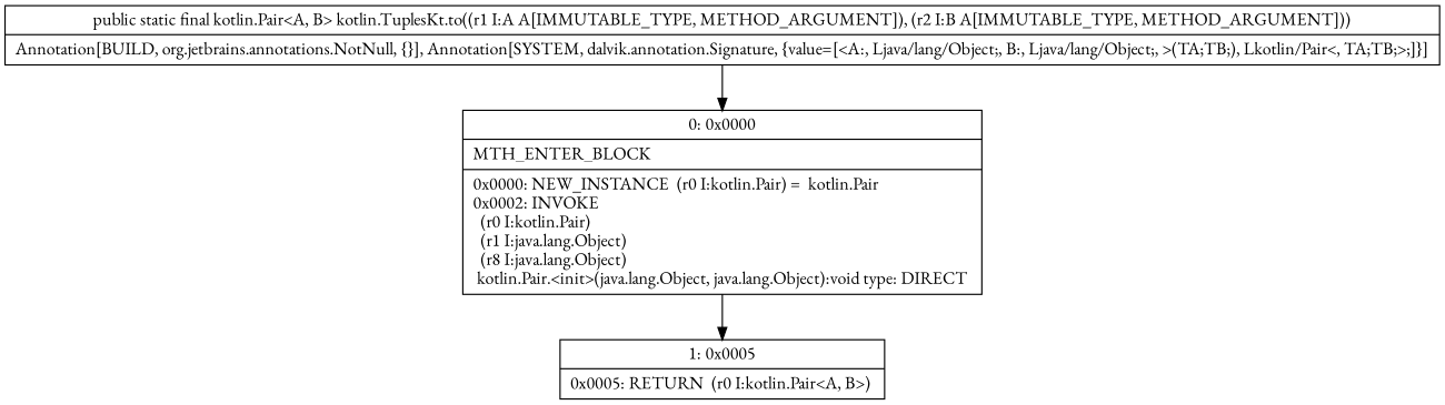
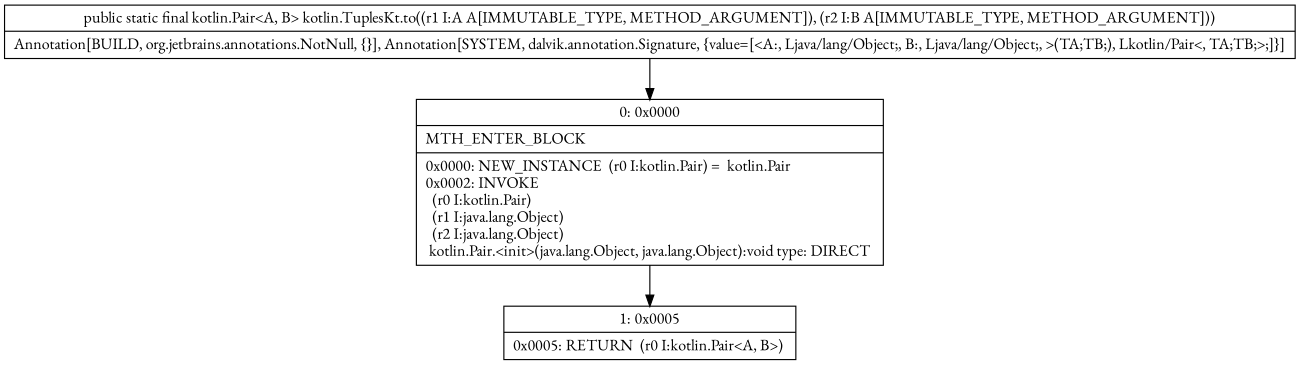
  digraph {
    fontname="EB Garamond"
    node [shape=record fontname="EB Garamond"]
    edge [fontname="EB Garamond"]
-   n1 [label="{0\:\ 0x0000|MTH_ENTER_BLOCK\l|0x0000: NEW_INSTANCE  (r0 I:kotlin.Pair) =  kotlin.Pair \l0x0002: INVOKE  \l  (r0 I:kotlin.Pair)\l  (r1 I:java.lang.Object)\l  (r8 I:java.lang.Object)\l kotlin.Pair.\<init\>(java.lang.Object, java.lang.Object):void type: DIRECT \l}"]
+   n1 [label="{0\:\ 0x0000|MTH_ENTER_BLOCK\l|0x0000: NEW_INSTANCE  (r0 I:kotlin.Pair) =  kotlin.Pair \l0x0002: INVOKE  \l  (r0 I:kotlin.Pair)\l  (r1 I:java.lang.Object)\l  (r2 I:java.lang.Object)\l kotlin.Pair.\<init\>(java.lang.Object, java.lang.Object):void type: DIRECT \l}"]
    n2 [label="{1\:\ 0x0005|0x0005: RETURN  (r0 I:kotlin.Pair\<A, B\>) \l}"]
    n3 [label="{public static final kotlin.Pair\<A, B\> kotlin.TuplesKt.to((r1 I:A A[IMMUTABLE_TYPE, METHOD_ARGUMENT]), (r2 I:B A[IMMUTABLE_TYPE, METHOD_ARGUMENT]))  | Annotation[BUILD, org.jetbrains.annotations.NotNull, \{\}], Annotation[SYSTEM, dalvik.annotation.Signature, \{value=[\<A:, Ljava\/lang\/Object;, B:, Ljava\/lang\/Object;, \>(TA;TB;), Lkotlin\/Pair\<, TA;TB;\>;]\}]\l}"]
    n1 -> n2
    n3 -> n1
  }
